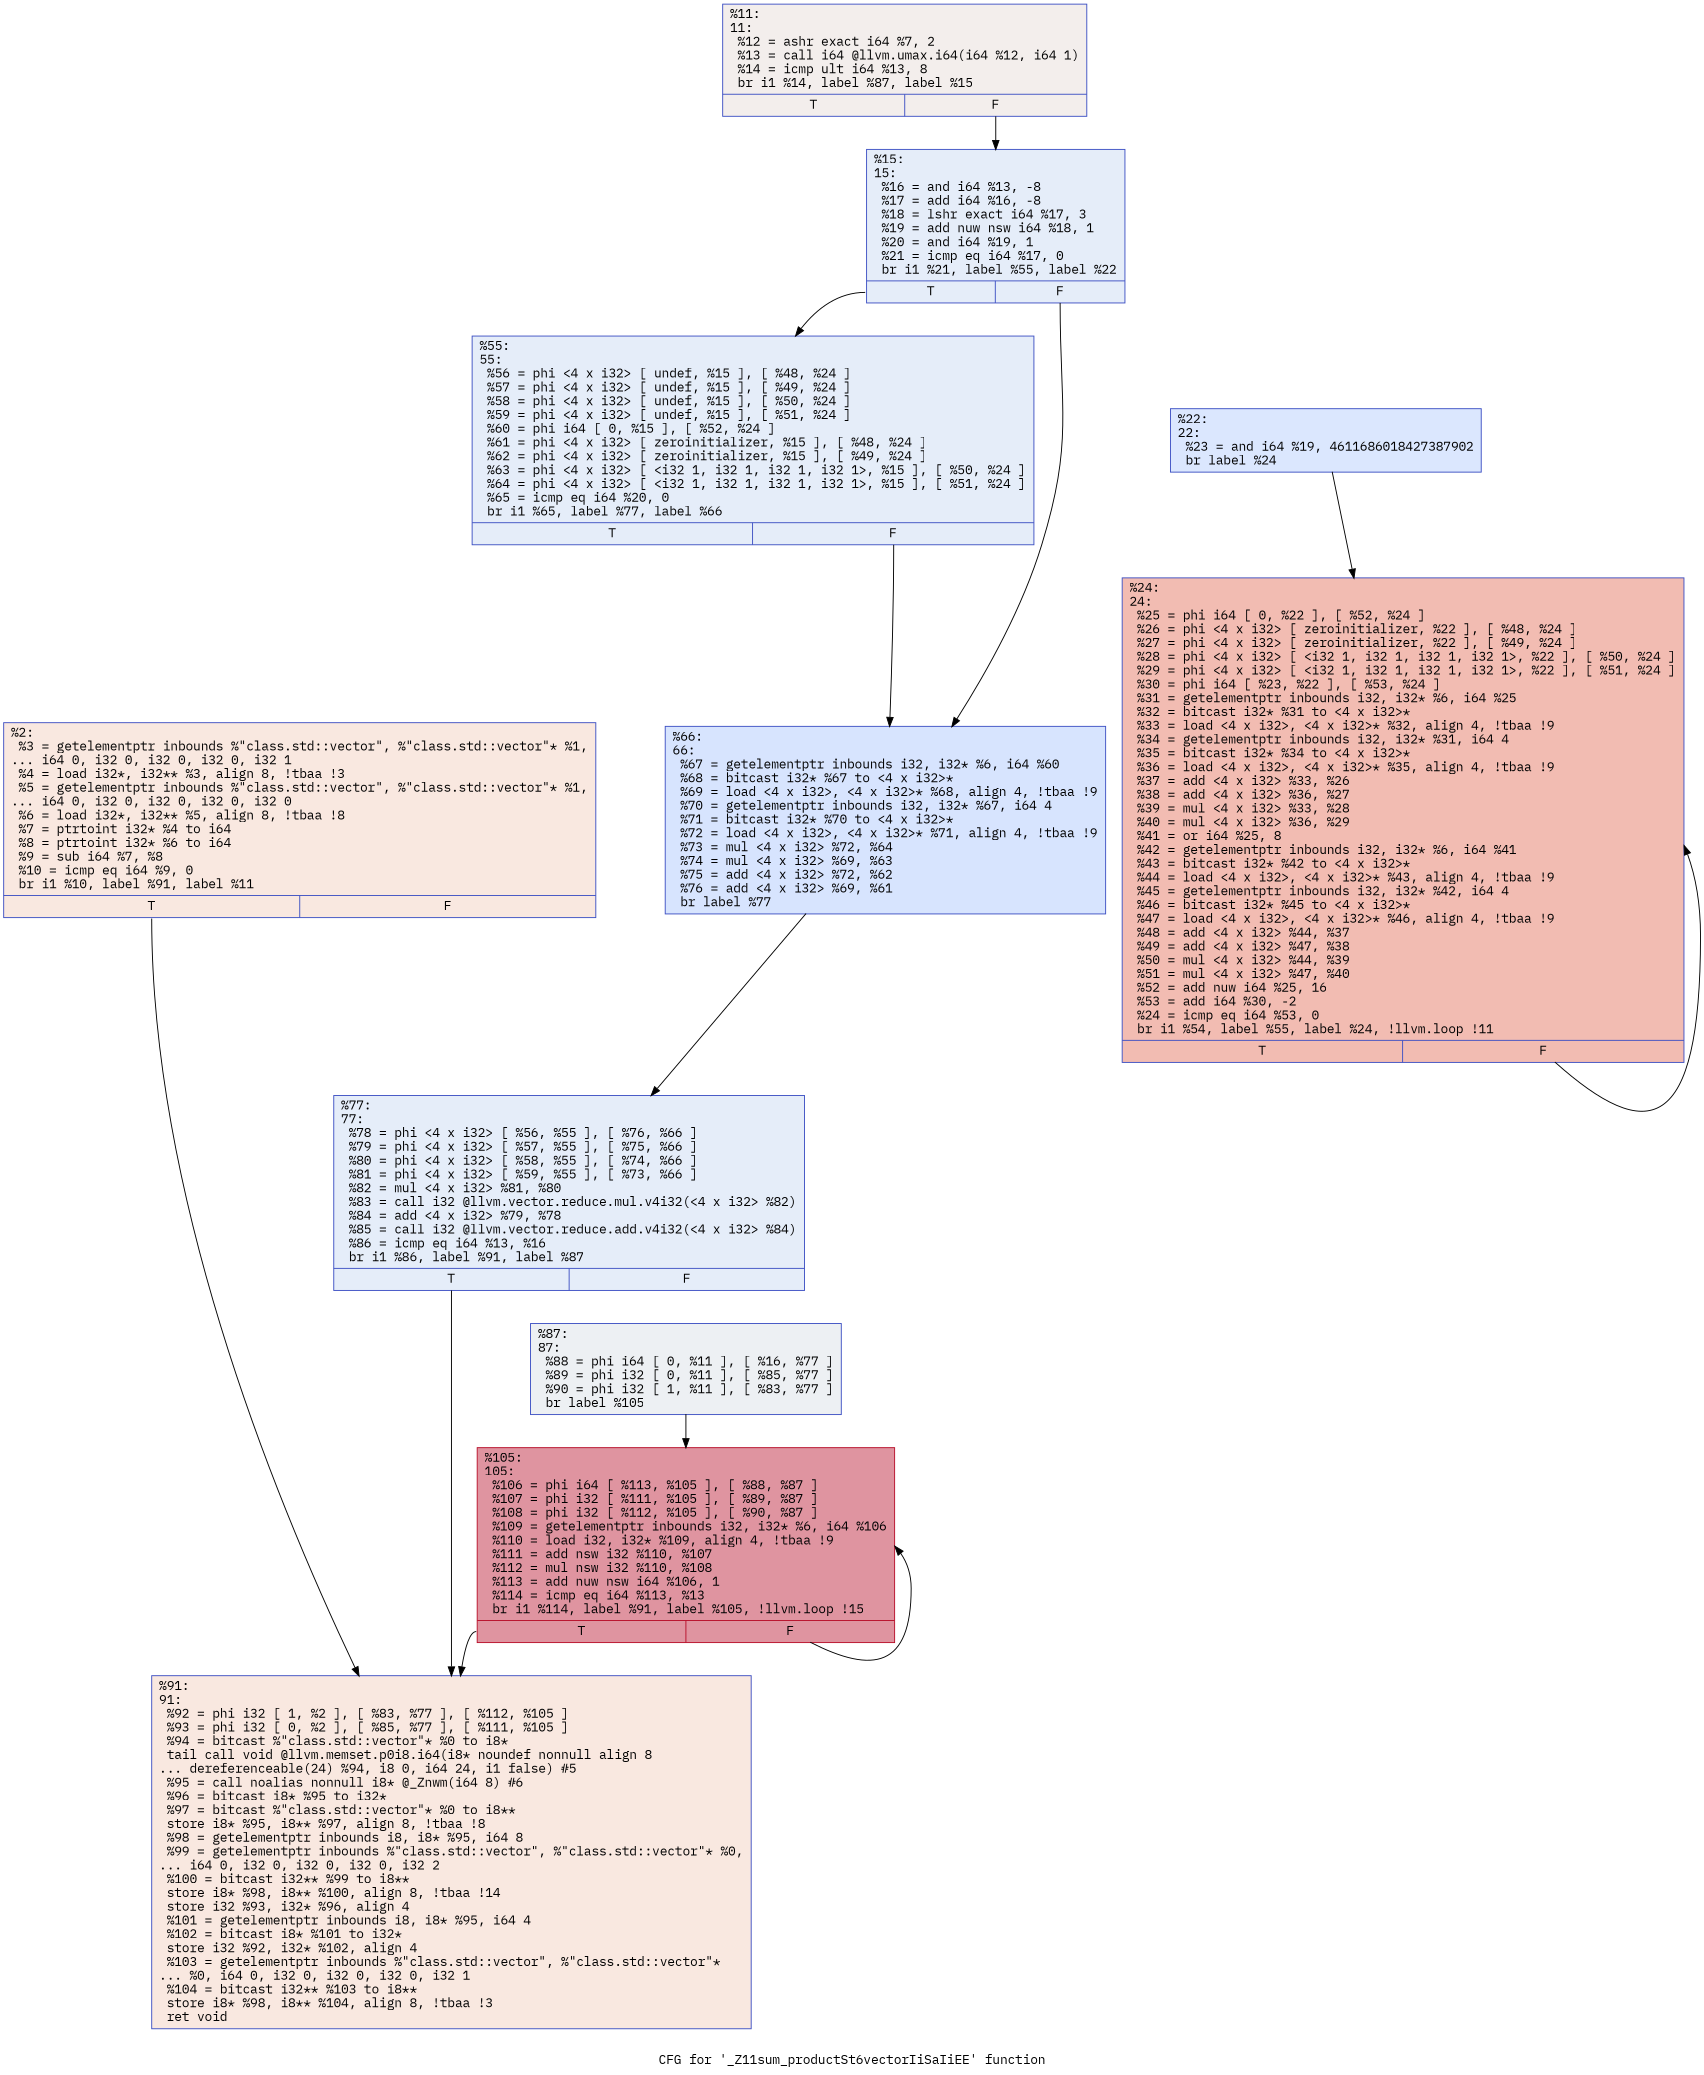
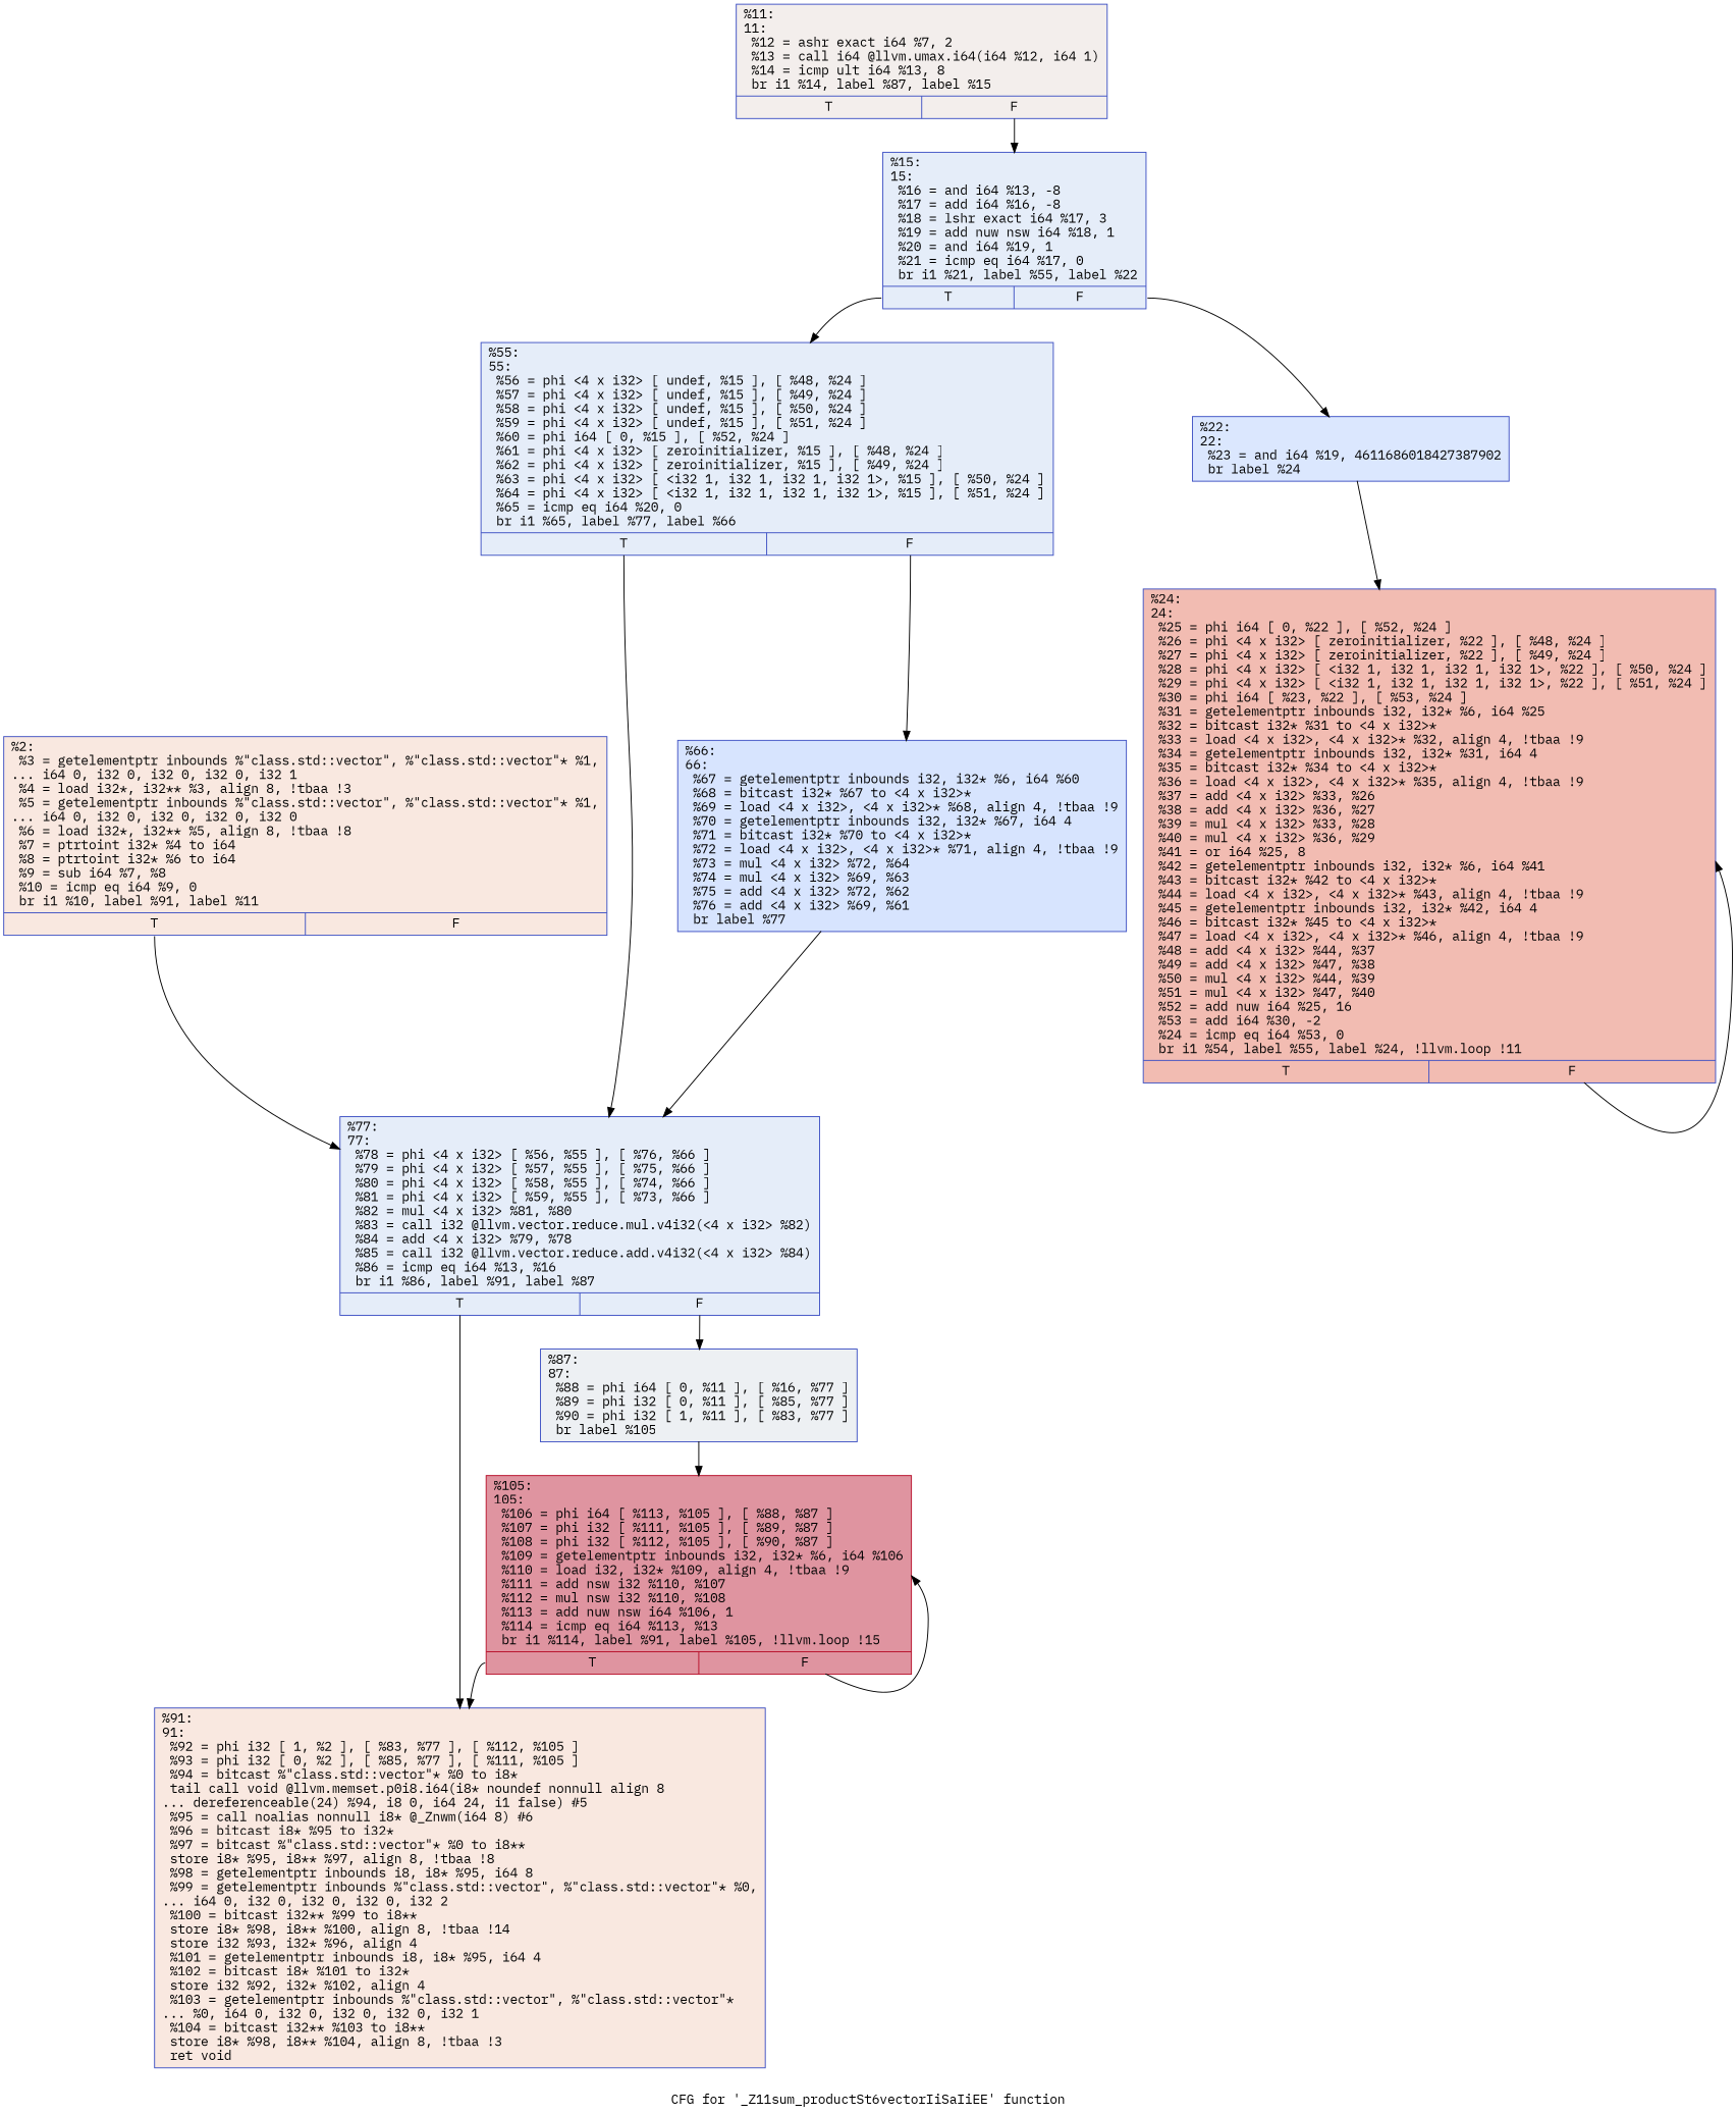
  digraph {
    fontname="IBM Plex Mono"
    label="CFG for '_Z11sum_productSt6vectorIiSaIiEE' function"
    node [color="#3d50c3ff" fillcolor="#c5d6f270" fontname="IBM Plex Mono" shape=record style=filled]
    edge [fontname="IBM Plex Mono" tailport=s0]
    n1 [fillcolor="#f1ccb870" label="{%2:\l  %3 = getelementptr inbounds %\"class.std::vector\", %\"class.std::vector\"* %1,\l... i64 0, i32 0, i32 0, i32 0, i32 1\l  %4 = load i32*, i32** %3, align 8, !tbaa !3\l  %5 = getelementptr inbounds %\"class.std::vector\", %\"class.std::vector\"* %1,\l... i64 0, i32 0, i32 0, i32 0, i32 0\l  %6 = load i32*, i32** %5, align 8, !tbaa !8\l  %7 = ptrtoint i32* %4 to i64\l  %8 = ptrtoint i32* %6 to i64\l  %9 = sub i64 %7, %8\l  %10 = icmp eq i64 %9, 0\l  br i1 %10, label %91, label %11\l|{<s0>T|<s1>F}}"]
    n2 [fillcolor="#f1ccb870" label="{%91:\l91:                                               \l  %92 = phi i32 [ 1, %2 ], [ %83, %77 ], [ %112, %105 ]\l  %93 = phi i32 [ 0, %2 ], [ %85, %77 ], [ %111, %105 ]\l  %94 = bitcast %\"class.std::vector\"* %0 to i8*\l  tail call void @llvm.memset.p0i8.i64(i8* noundef nonnull align 8\l... dereferenceable(24) %94, i8 0, i64 24, i1 false) #5\l  %95 = call noalias nonnull i8* @_Znwm(i64 8) #6\l  %96 = bitcast i8* %95 to i32*\l  %97 = bitcast %\"class.std::vector\"* %0 to i8**\l  store i8* %95, i8** %97, align 8, !tbaa !8\l  %98 = getelementptr inbounds i8, i8* %95, i64 8\l  %99 = getelementptr inbounds %\"class.std::vector\", %\"class.std::vector\"* %0,\l... i64 0, i32 0, i32 0, i32 0, i32 2\l  %100 = bitcast i32** %99 to i8**\l  store i8* %98, i8** %100, align 8, !tbaa !14\l  store i32 %93, i32* %96, align 4\l  %101 = getelementptr inbounds i8, i8* %95, i64 4\l  %102 = bitcast i8* %101 to i32*\l  store i32 %92, i32* %102, align 4\l  %103 = getelementptr inbounds %\"class.std::vector\", %\"class.std::vector\"*\l... %0, i64 0, i32 0, i32 0, i32 0, i32 1\l  %104 = bitcast i32** %103 to i8**\l  store i8* %98, i8** %104, align 8, !tbaa !3\l  ret void\l}"]
    n3 [fillcolor="#e3d9d370" label="{%11:\l11:                                               \l  %12 = ashr exact i64 %7, 2\l  %13 = call i64 @llvm.umax.i64(i64 %12, i64 1)\l  %14 = icmp ult i64 %13, 8\l  br i1 %14, label %87, label %15\l|{<s0>T|<s1>F}}"]
    n4 [label="{%15:\l15:                                               \l  %16 = and i64 %13, -8\l  %17 = add i64 %16, -8\l  %18 = lshr exact i64 %17, 3\l  %19 = add nuw nsw i64 %18, 1\l  %20 = and i64 %19, 1\l  %21 = icmp eq i64 %17, 0\l  br i1 %21, label %55, label %22\l|{<s0>T|<s1>F}}"]
    n5 [fillcolor="#d6dce470" label="{%87:\l87:                                               \l  %88 = phi i64 [ 0, %11 ], [ %16, %77 ]\l  %89 = phi i32 [ 0, %11 ], [ %85, %77 ]\l  %90 = phi i32 [ 1, %11 ], [ %83, %77 ]\l  br label %105\l}"]
    n6 [color="#b70d28ff" fillcolor="#b70d2870" label="{%105:\l105:                                              \l  %106 = phi i64 [ %113, %105 ], [ %88, %87 ]\l  %107 = phi i32 [ %111, %105 ], [ %89, %87 ]\l  %108 = phi i32 [ %112, %105 ], [ %90, %87 ]\l  %109 = getelementptr inbounds i32, i32* %6, i64 %106\l  %110 = load i32, i32* %109, align 4, !tbaa !9\l  %111 = add nsw i32 %110, %107\l  %112 = mul nsw i32 %110, %108\l  %113 = add nuw nsw i64 %106, 1\l  %114 = icmp eq i64 %113, %13\l  br i1 %114, label %91, label %105, !llvm.loop !15\l|{<s0>T|<s1>F}}"]
    n7 [label="{%55:\l55:                                               \l  %56 = phi \<4 x i32\> [ undef, %15 ], [ %48, %24 ]\l  %57 = phi \<4 x i32\> [ undef, %15 ], [ %49, %24 ]\l  %58 = phi \<4 x i32\> [ undef, %15 ], [ %50, %24 ]\l  %59 = phi \<4 x i32\> [ undef, %15 ], [ %51, %24 ]\l  %60 = phi i64 [ 0, %15 ], [ %52, %24 ]\l  %61 = phi \<4 x i32\> [ zeroinitializer, %15 ], [ %48, %24 ]\l  %62 = phi \<4 x i32\> [ zeroinitializer, %15 ], [ %49, %24 ]\l  %63 = phi \<4 x i32\> [ \<i32 1, i32 1, i32 1, i32 1\>, %15 ], [ %50, %24 ]\l  %64 = phi \<4 x i32\> [ \<i32 1, i32 1, i32 1, i32 1\>, %15 ], [ %51, %24 ]\l  %65 = icmp eq i64 %20, 0\l  br i1 %65, label %77, label %66\l|{<s0>T|<s1>F}}"]
    n8 [fillcolor="#aec9fc70" label="{%22:\l22:                                               \l  %23 = and i64 %19, 4611686018427387902\l  br label %24\l}"]
    n9 [label="{%77:\l77:                                               \l  %78 = phi \<4 x i32\> [ %56, %55 ], [ %76, %66 ]\l  %79 = phi \<4 x i32\> [ %57, %55 ], [ %75, %66 ]\l  %80 = phi \<4 x i32\> [ %58, %55 ], [ %74, %66 ]\l  %81 = phi \<4 x i32\> [ %59, %55 ], [ %73, %66 ]\l  %82 = mul \<4 x i32\> %81, %80\l  %83 = call i32 @llvm.vector.reduce.mul.v4i32(\<4 x i32\> %82)\l  %84 = add \<4 x i32\> %79, %78\l  %85 = call i32 @llvm.vector.reduce.add.v4i32(\<4 x i32\> %84)\l  %86 = icmp eq i64 %13, %16\l  br i1 %86, label %91, label %87\l|{<s0>T|<s1>F}}"]
    n10 [fillcolor="#a5c3fe70" label="{%66:\l66:                                               \l  %67 = getelementptr inbounds i32, i32* %6, i64 %60\l  %68 = bitcast i32* %67 to \<4 x i32\>*\l  %69 = load \<4 x i32\>, \<4 x i32\>* %68, align 4, !tbaa !9\l  %70 = getelementptr inbounds i32, i32* %67, i64 4\l  %71 = bitcast i32* %70 to \<4 x i32\>*\l  %72 = load \<4 x i32\>, \<4 x i32\>* %71, align 4, !tbaa !9\l  %73 = mul \<4 x i32\> %72, %64\l  %74 = mul \<4 x i32\> %69, %63\l  %75 = add \<4 x i32\> %72, %62\l  %76 = add \<4 x i32\> %69, %61\l  br label %77\l}"]
    n11 [fillcolor="#e1675170" label="{%24:\l24:                                               \l  %25 = phi i64 [ 0, %22 ], [ %52, %24 ]\l  %26 = phi \<4 x i32\> [ zeroinitializer, %22 ], [ %48, %24 ]\l  %27 = phi \<4 x i32\> [ zeroinitializer, %22 ], [ %49, %24 ]\l  %28 = phi \<4 x i32\> [ \<i32 1, i32 1, i32 1, i32 1\>, %22 ], [ %50, %24 ]\l  %29 = phi \<4 x i32\> [ \<i32 1, i32 1, i32 1, i32 1\>, %22 ], [ %51, %24 ]\l  %30 = phi i64 [ %23, %22 ], [ %53, %24 ]\l  %31 = getelementptr inbounds i32, i32* %6, i64 %25\l  %32 = bitcast i32* %31 to \<4 x i32\>*\l  %33 = load \<4 x i32\>, \<4 x i32\>* %32, align 4, !tbaa !9\l  %34 = getelementptr inbounds i32, i32* %31, i64 4\l  %35 = bitcast i32* %34 to \<4 x i32\>*\l  %36 = load \<4 x i32\>, \<4 x i32\>* %35, align 4, !tbaa !9\l  %37 = add \<4 x i32\> %33, %26\l  %38 = add \<4 x i32\> %36, %27\l  %39 = mul \<4 x i32\> %33, %28\l  %40 = mul \<4 x i32\> %36, %29\l  %41 = or i64 %25, 8\l  %42 = getelementptr inbounds i32, i32* %6, i64 %41\l  %43 = bitcast i32* %42 to \<4 x i32\>*\l  %44 = load \<4 x i32\>, \<4 x i32\>* %43, align 4, !tbaa !9\l  %45 = getelementptr inbounds i32, i32* %42, i64 4\l  %46 = bitcast i32* %45 to \<4 x i32\>*\l  %47 = load \<4 x i32\>, \<4 x i32\>* %46, align 4, !tbaa !9\l  %48 = add \<4 x i32\> %44, %37\l  %49 = add \<4 x i32\> %47, %38\l  %50 = mul \<4 x i32\> %44, %39\l  %51 = mul \<4 x i32\> %47, %40\l  %52 = add nuw i64 %25, 16\l  %53 = add i64 %30, -2\l  %24 = icmp eq i64 %53, 0\l  br i1 %54, label %55, label %24, !llvm.loop !11\l|{<s0>T|<s1>F}}"]
-   n1 -> n2
+   n1 -> n9
    n3 -> n4 [tailport=s1]
    n4 -> n7
-   n4 -> n10 [tailport=s1]
+   n4 -> n8 [tailport=s1]
    n5 -> n6
    n6 -> n2
    n6 -> n6 [tailport=s1]
+   n7 -> n9
    n7 -> n10 [tailport=s1]
    n8 -> n11
    n9 -> n2
+   n9 -> n5 [tailport=s1]
    n10 -> n9
    n11 -> n11 [tailport=s1]
  }
